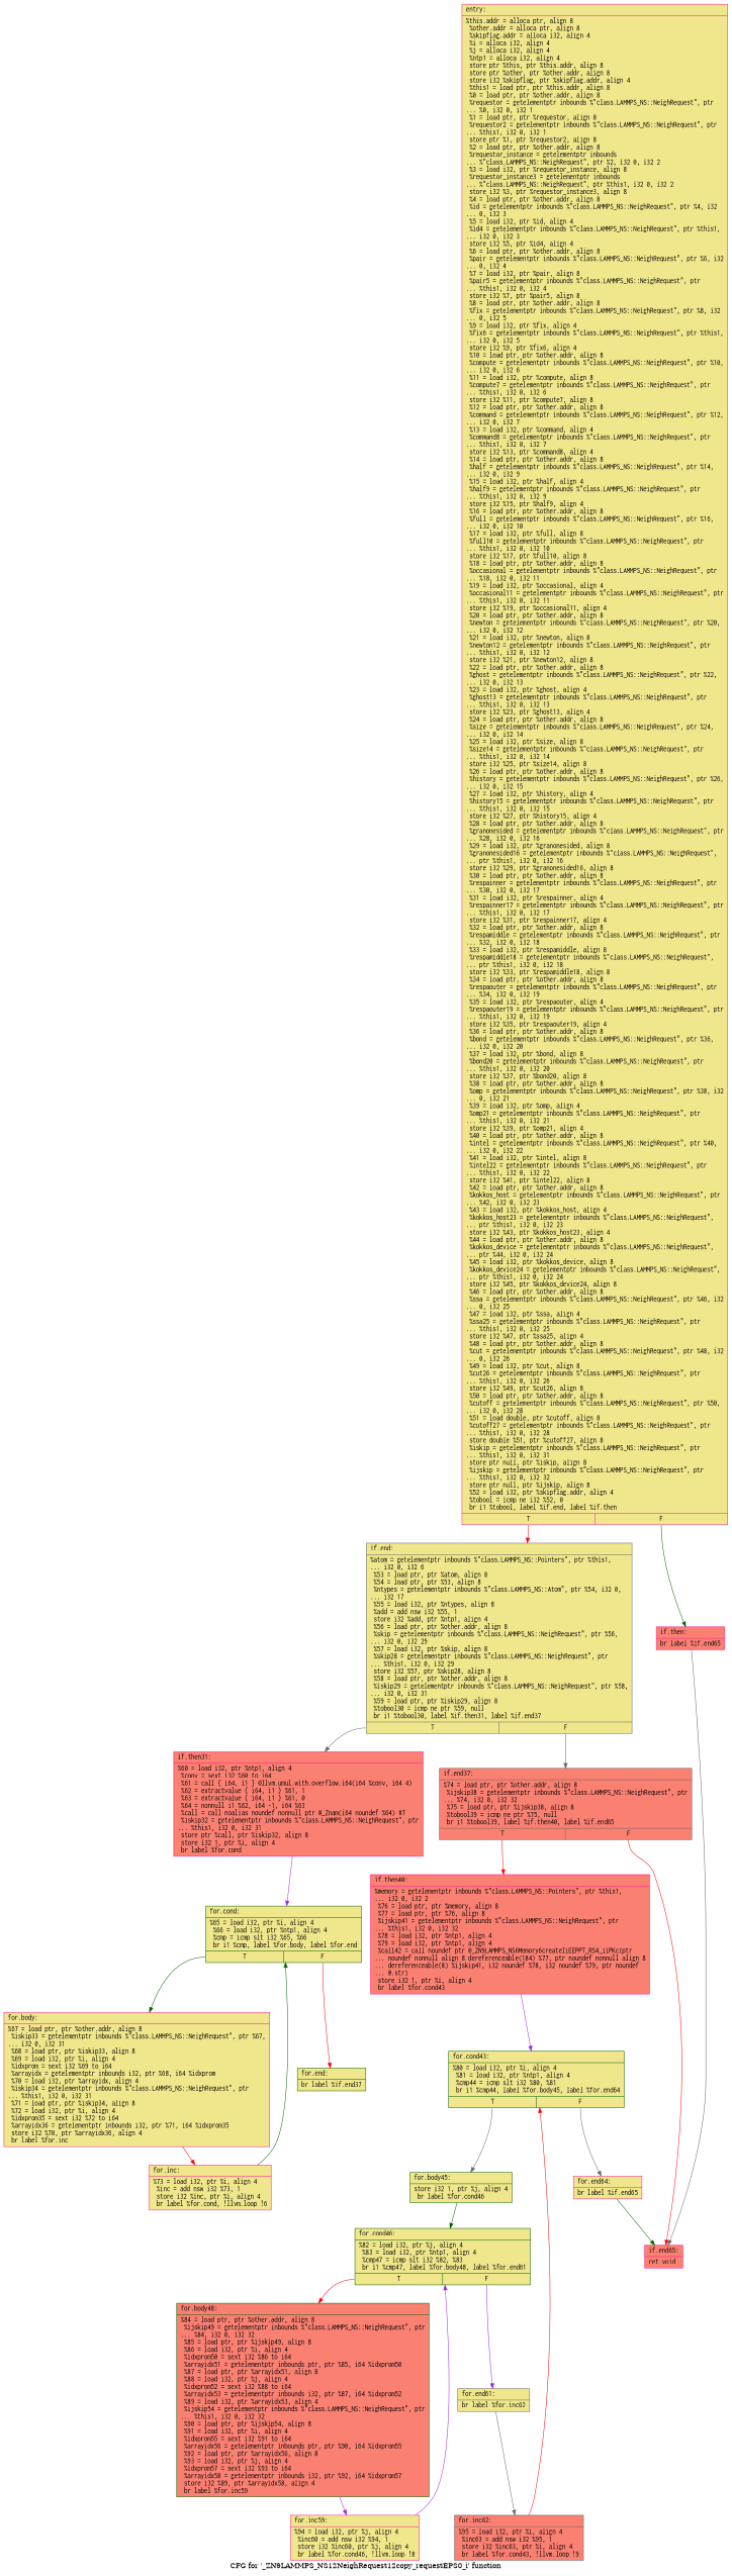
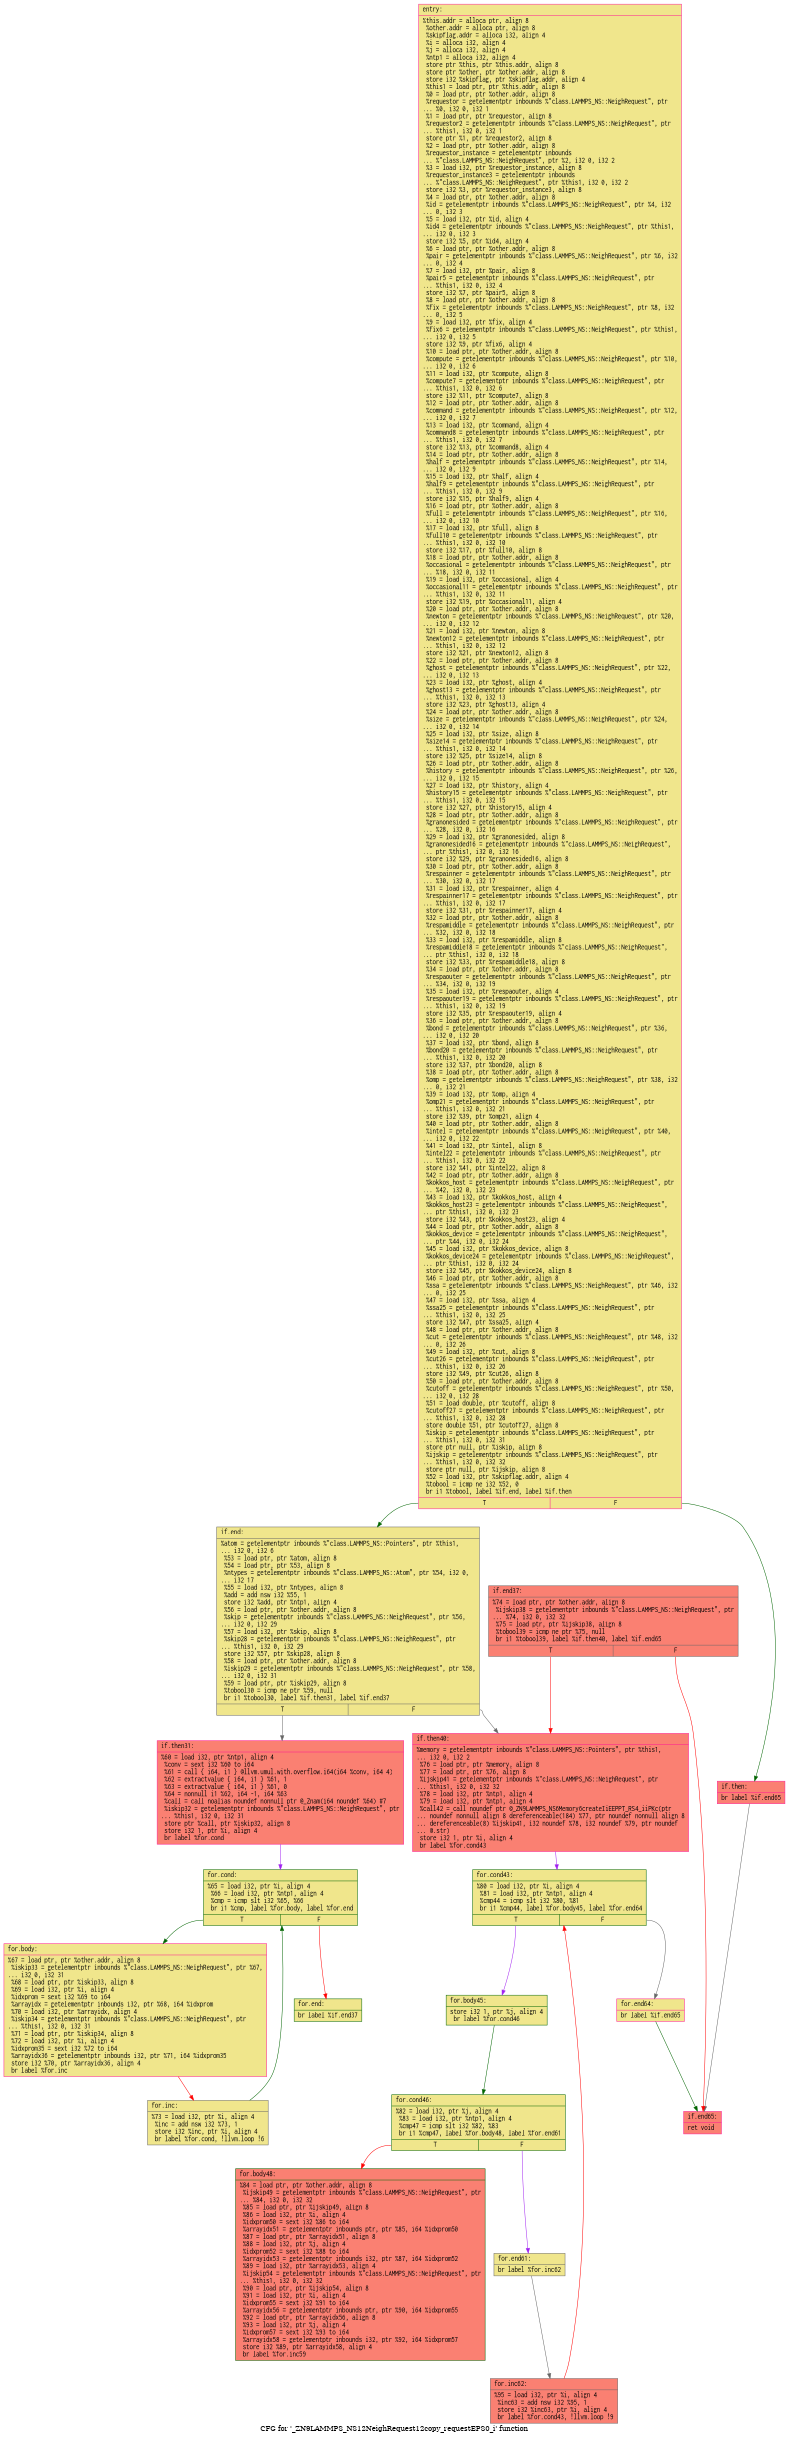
  digraph {
    label="CFG for '_ZN9LAMMPS_NS12NeighRequest12copy_requestEPS0_i' function"
    node [color=deeppink fillcolor=khaki fontname=Courier shape=record style=filled]
    edge [color=darkgreen]
    n1 [label="{entry:\l|  %this.addr = alloca ptr, align 8\l  %other.addr = alloca ptr, align 8\l  %skipflag.addr = alloca i32, align 4\l  %i = alloca i32, align 4\l  %j = alloca i32, align 4\l  %ntp1 = alloca i32, align 4\l  store ptr %this, ptr %this.addr, align 8\l  store ptr %other, ptr %other.addr, align 8\l  store i32 %skipflag, ptr %skipflag.addr, align 4\l  %this1 = load ptr, ptr %this.addr, align 8\l  %0 = load ptr, ptr %other.addr, align 8\l  %requestor = getelementptr inbounds %\"class.LAMMPS_NS::NeighRequest\", ptr\l... %0, i32 0, i32 1\l  %1 = load ptr, ptr %requestor, align 8\l  %requestor2 = getelementptr inbounds %\"class.LAMMPS_NS::NeighRequest\", ptr\l... %this1, i32 0, i32 1\l  store ptr %1, ptr %requestor2, align 8\l  %2 = load ptr, ptr %other.addr, align 8\l  %requestor_instance = getelementptr inbounds\l... %\"class.LAMMPS_NS::NeighRequest\", ptr %2, i32 0, i32 2\l  %3 = load i32, ptr %requestor_instance, align 8\l  %requestor_instance3 = getelementptr inbounds\l... %\"class.LAMMPS_NS::NeighRequest\", ptr %this1, i32 0, i32 2\l  store i32 %3, ptr %requestor_instance3, align 8\l  %4 = load ptr, ptr %other.addr, align 8\l  %id = getelementptr inbounds %\"class.LAMMPS_NS::NeighRequest\", ptr %4, i32\l... 0, i32 3\l  %5 = load i32, ptr %id, align 4\l  %id4 = getelementptr inbounds %\"class.LAMMPS_NS::NeighRequest\", ptr %this1,\l... i32 0, i32 3\l  store i32 %5, ptr %id4, align 4\l  %6 = load ptr, ptr %other.addr, align 8\l  %pair = getelementptr inbounds %\"class.LAMMPS_NS::NeighRequest\", ptr %6, i32\l... 0, i32 4\l  %7 = load i32, ptr %pair, align 8\l  %pair5 = getelementptr inbounds %\"class.LAMMPS_NS::NeighRequest\", ptr\l... %this1, i32 0, i32 4\l  store i32 %7, ptr %pair5, align 8\l  %8 = load ptr, ptr %other.addr, align 8\l  %fix = getelementptr inbounds %\"class.LAMMPS_NS::NeighRequest\", ptr %8, i32\l... 0, i32 5\l  %9 = load i32, ptr %fix, align 4\l  %fix6 = getelementptr inbounds %\"class.LAMMPS_NS::NeighRequest\", ptr %this1,\l... i32 0, i32 5\l  store i32 %9, ptr %fix6, align 4\l  %10 = load ptr, ptr %other.addr, align 8\l  %compute = getelementptr inbounds %\"class.LAMMPS_NS::NeighRequest\", ptr %10,\l... i32 0, i32 6\l  %11 = load i32, ptr %compute, align 8\l  %compute7 = getelementptr inbounds %\"class.LAMMPS_NS::NeighRequest\", ptr\l... %this1, i32 0, i32 6\l  store i32 %11, ptr %compute7, align 8\l  %12 = load ptr, ptr %other.addr, align 8\l  %command = getelementptr inbounds %\"class.LAMMPS_NS::NeighRequest\", ptr %12,\l... i32 0, i32 7\l  %13 = load i32, ptr %command, align 4\l  %command8 = getelementptr inbounds %\"class.LAMMPS_NS::NeighRequest\", ptr\l... %this1, i32 0, i32 7\l  store i32 %13, ptr %command8, align 4\l  %14 = load ptr, ptr %other.addr, align 8\l  %half = getelementptr inbounds %\"class.LAMMPS_NS::NeighRequest\", ptr %14,\l... i32 0, i32 9\l  %15 = load i32, ptr %half, align 4\l  %half9 = getelementptr inbounds %\"class.LAMMPS_NS::NeighRequest\", ptr\l... %this1, i32 0, i32 9\l  store i32 %15, ptr %half9, align 4\l  %16 = load ptr, ptr %other.addr, align 8\l  %full = getelementptr inbounds %\"class.LAMMPS_NS::NeighRequest\", ptr %16,\l... i32 0, i32 10\l  %17 = load i32, ptr %full, align 8\l  %full10 = getelementptr inbounds %\"class.LAMMPS_NS::NeighRequest\", ptr\l... %this1, i32 0, i32 10\l  store i32 %17, ptr %full10, align 8\l  %18 = load ptr, ptr %other.addr, align 8\l  %occasional = getelementptr inbounds %\"class.LAMMPS_NS::NeighRequest\", ptr\l... %18, i32 0, i32 11\l  %19 = load i32, ptr %occasional, align 4\l  %occasional11 = getelementptr inbounds %\"class.LAMMPS_NS::NeighRequest\", ptr\l... %this1, i32 0, i32 11\l  store i32 %19, ptr %occasional11, align 4\l  %20 = load ptr, ptr %other.addr, align 8\l  %newton = getelementptr inbounds %\"class.LAMMPS_NS::NeighRequest\", ptr %20,\l... i32 0, i32 12\l  %21 = load i32, ptr %newton, align 8\l  %newton12 = getelementptr inbounds %\"class.LAMMPS_NS::NeighRequest\", ptr\l... %this1, i32 0, i32 12\l  store i32 %21, ptr %newton12, align 8\l  %22 = load ptr, ptr %other.addr, align 8\l  %ghost = getelementptr inbounds %\"class.LAMMPS_NS::NeighRequest\", ptr %22,\l... i32 0, i32 13\l  %23 = load i32, ptr %ghost, align 4\l  %ghost13 = getelementptr inbounds %\"class.LAMMPS_NS::NeighRequest\", ptr\l... %this1, i32 0, i32 13\l  store i32 %23, ptr %ghost13, align 4\l  %24 = load ptr, ptr %other.addr, align 8\l  %size = getelementptr inbounds %\"class.LAMMPS_NS::NeighRequest\", ptr %24,\l... i32 0, i32 14\l  %25 = load i32, ptr %size, align 8\l  %size14 = getelementptr inbounds %\"class.LAMMPS_NS::NeighRequest\", ptr\l... %this1, i32 0, i32 14\l  store i32 %25, ptr %size14, align 8\l  %26 = load ptr, ptr %other.addr, align 8\l  %history = getelementptr inbounds %\"class.LAMMPS_NS::NeighRequest\", ptr %26,\l... i32 0, i32 15\l  %27 = load i32, ptr %history, align 4\l  %history15 = getelementptr inbounds %\"class.LAMMPS_NS::NeighRequest\", ptr\l... %this1, i32 0, i32 15\l  store i32 %27, ptr %history15, align 4\l  %28 = load ptr, ptr %other.addr, align 8\l  %granonesided = getelementptr inbounds %\"class.LAMMPS_NS::NeighRequest\", ptr\l... %28, i32 0, i32 16\l  %29 = load i32, ptr %granonesided, align 8\l  %granonesided16 = getelementptr inbounds %\"class.LAMMPS_NS::NeighRequest\",\l... ptr %this1, i32 0, i32 16\l  store i32 %29, ptr %granonesided16, align 8\l  %30 = load ptr, ptr %other.addr, align 8\l  %respainner = getelementptr inbounds %\"class.LAMMPS_NS::NeighRequest\", ptr\l... %30, i32 0, i32 17\l  %31 = load i32, ptr %respainner, align 4\l  %respainner17 = getelementptr inbounds %\"class.LAMMPS_NS::NeighRequest\", ptr\l... %this1, i32 0, i32 17\l  store i32 %31, ptr %respainner17, align 4\l  %32 = load ptr, ptr %other.addr, align 8\l  %respamiddle = getelementptr inbounds %\"class.LAMMPS_NS::NeighRequest\", ptr\l... %32, i32 0, i32 18\l  %33 = load i32, ptr %respamiddle, align 8\l  %respamiddle18 = getelementptr inbounds %\"class.LAMMPS_NS::NeighRequest\",\l... ptr %this1, i32 0, i32 18\l  store i32 %33, ptr %respamiddle18, align 8\l  %34 = load ptr, ptr %other.addr, align 8\l  %respaouter = getelementptr inbounds %\"class.LAMMPS_NS::NeighRequest\", ptr\l... %34, i32 0, i32 19\l  %35 = load i32, ptr %respaouter, align 4\l  %respaouter19 = getelementptr inbounds %\"class.LAMMPS_NS::NeighRequest\", ptr\l... %this1, i32 0, i32 19\l  store i32 %35, ptr %respaouter19, align 4\l  %36 = load ptr, ptr %other.addr, align 8\l  %bond = getelementptr inbounds %\"class.LAMMPS_NS::NeighRequest\", ptr %36,\l... i32 0, i32 20\l  %37 = load i32, ptr %bond, align 8\l  %bond20 = getelementptr inbounds %\"class.LAMMPS_NS::NeighRequest\", ptr\l... %this1, i32 0, i32 20\l  store i32 %37, ptr %bond20, align 8\l  %38 = load ptr, ptr %other.addr, align 8\l  %omp = getelementptr inbounds %\"class.LAMMPS_NS::NeighRequest\", ptr %38, i32\l... 0, i32 21\l  %39 = load i32, ptr %omp, align 4\l  %omp21 = getelementptr inbounds %\"class.LAMMPS_NS::NeighRequest\", ptr\l... %this1, i32 0, i32 21\l  store i32 %39, ptr %omp21, align 4\l  %40 = load ptr, ptr %other.addr, align 8\l  %intel = getelementptr inbounds %\"class.LAMMPS_NS::NeighRequest\", ptr %40,\l... i32 0, i32 22\l  %41 = load i32, ptr %intel, align 8\l  %intel22 = getelementptr inbounds %\"class.LAMMPS_NS::NeighRequest\", ptr\l... %this1, i32 0, i32 22\l  store i32 %41, ptr %intel22, align 8\l  %42 = load ptr, ptr %other.addr, align 8\l  %kokkos_host = getelementptr inbounds %\"class.LAMMPS_NS::NeighRequest\", ptr\l... %42, i32 0, i32 23\l  %43 = load i32, ptr %kokkos_host, align 4\l  %kokkos_host23 = getelementptr inbounds %\"class.LAMMPS_NS::NeighRequest\",\l... ptr %this1, i32 0, i32 23\l  store i32 %43, ptr %kokkos_host23, align 4\l  %44 = load ptr, ptr %other.addr, align 8\l  %kokkos_device = getelementptr inbounds %\"class.LAMMPS_NS::NeighRequest\",\l... ptr %44, i32 0, i32 24\l  %45 = load i32, ptr %kokkos_device, align 8\l  %kokkos_device24 = getelementptr inbounds %\"class.LAMMPS_NS::NeighRequest\",\l... ptr %this1, i32 0, i32 24\l  store i32 %45, ptr %kokkos_device24, align 8\l  %46 = load ptr, ptr %other.addr, align 8\l  %ssa = getelementptr inbounds %\"class.LAMMPS_NS::NeighRequest\", ptr %46, i32\l... 0, i32 25\l  %47 = load i32, ptr %ssa, align 4\l  %ssa25 = getelementptr inbounds %\"class.LAMMPS_NS::NeighRequest\", ptr\l... %this1, i32 0, i32 25\l  store i32 %47, ptr %ssa25, align 4\l  %48 = load ptr, ptr %other.addr, align 8\l  %cut = getelementptr inbounds %\"class.LAMMPS_NS::NeighRequest\", ptr %48, i32\l... 0, i32 26\l  %49 = load i32, ptr %cut, align 8\l  %cut26 = getelementptr inbounds %\"class.LAMMPS_NS::NeighRequest\", ptr\l... %this1, i32 0, i32 26\l  store i32 %49, ptr %cut26, align 8\l  %50 = load ptr, ptr %other.addr, align 8\l  %cutoff = getelementptr inbounds %\"class.LAMMPS_NS::NeighRequest\", ptr %50,\l... i32 0, i32 28\l  %51 = load double, ptr %cutoff, align 8\l  %cutoff27 = getelementptr inbounds %\"class.LAMMPS_NS::NeighRequest\", ptr\l... %this1, i32 0, i32 28\l  store double %51, ptr %cutoff27, align 8\l  %iskip = getelementptr inbounds %\"class.LAMMPS_NS::NeighRequest\", ptr\l... %this1, i32 0, i32 31\l  store ptr null, ptr %iskip, align 8\l  %ijskip = getelementptr inbounds %\"class.LAMMPS_NS::NeighRequest\", ptr\l... %this1, i32 0, i32 32\l  store ptr null, ptr %ijskip, align 8\l  %52 = load i32, ptr %skipflag.addr, align 4\l  %tobool = icmp ne i32 %52, 0\l  br i1 %tobool, label %if.end, label %if.then\l|{<s0>T|<s1>F}}"]
    n2 [color=gray40 label="{if.end:\l|  %atom = getelementptr inbounds %\"class.LAMMPS_NS::Pointers\", ptr %this1,\l... i32 0, i32 6\l  %53 = load ptr, ptr %atom, align 8\l  %54 = load ptr, ptr %53, align 8\l  %ntypes = getelementptr inbounds %\"class.LAMMPS_NS::Atom\", ptr %54, i32 0,\l... i32 17\l  %55 = load i32, ptr %ntypes, align 8\l  %add = add nsw i32 %55, 1\l  store i32 %add, ptr %ntp1, align 4\l  %56 = load ptr, ptr %other.addr, align 8\l  %skip = getelementptr inbounds %\"class.LAMMPS_NS::NeighRequest\", ptr %56,\l... i32 0, i32 29\l  %57 = load i32, ptr %skip, align 8\l  %skip28 = getelementptr inbounds %\"class.LAMMPS_NS::NeighRequest\", ptr\l... %this1, i32 0, i32 29\l  store i32 %57, ptr %skip28, align 8\l  %58 = load ptr, ptr %other.addr, align 8\l  %iskip29 = getelementptr inbounds %\"class.LAMMPS_NS::NeighRequest\", ptr %58,\l... i32 0, i32 31\l  %59 = load ptr, ptr %iskip29, align 8\l  %tobool30 = icmp ne ptr %59, null\l  br i1 %tobool30, label %if.then31, label %if.end37\l|{<s0>T|<s1>F}}"]
    n3 [fillcolor=salmon label="{if.then:\l|  br label %if.end65\l}"]
    n4 [fillcolor=salmon label="{if.then31:\l|  %60 = load i32, ptr %ntp1, align 4\l  %conv = sext i32 %60 to i64\l  %61 = call \{ i64, i1 \} @llvm.umul.with.overflow.i64(i64 %conv, i64 4)\l  %62 = extractvalue \{ i64, i1 \} %61, 1\l  %63 = extractvalue \{ i64, i1 \} %61, 0\l  %64 = nonnull i1 %62, i64 -1, i64 %63\l  %call = call noalias noundef nonnull ptr @_Znam(i64 noundef %64) #7\l  %iskip32 = getelementptr inbounds %\"class.LAMMPS_NS::NeighRequest\", ptr\l... %this1, i32 0, i32 31\l  store ptr %call, ptr %iskip32, align 8\l  store i32 1, ptr %i, align 4\l  br label %for.cond\l}"]
    n5 [color=gray40 fillcolor=salmon label="{if.end37:\l|  %74 = load ptr, ptr %other.addr, align 8\l  %ijskip38 = getelementptr inbounds %\"class.LAMMPS_NS::NeighRequest\", ptr\l... %74, i32 0, i32 32\l  %75 = load ptr, ptr %ijskip38, align 8\l  %tobool39 = icmp ne ptr %75, null\l  br i1 %tobool39, label %if.then40, label %if.end65\l|{<s0>T|<s1>F}}"]
    n6 [fillcolor=salmon label="{if.end65:\l|  ret void\l}"]
    n7 [color=darkgreen label="{for.cond:\l|  %65 = load i32, ptr %i, align 4\l  %66 = load i32, ptr %ntp1, align 4\l  %cmp = icmp slt i32 %65, %66\l  br i1 %cmp, label %for.body, label %for.end\l|{<s0>T|<s1>F}}"]
    n8 [fillcolor=salmon label="{if.then40:\l|  %memory = getelementptr inbounds %\"class.LAMMPS_NS::Pointers\", ptr %this1,\l... i32 0, i32 2\l  %76 = load ptr, ptr %memory, align 8\l  %77 = load ptr, ptr %76, align 8\l  %ijskip41 = getelementptr inbounds %\"class.LAMMPS_NS::NeighRequest\", ptr\l... %this1, i32 0, i32 32\l  %78 = load i32, ptr %ntp1, align 4\l  %79 = load i32, ptr %ntp1, align 4\l  %call42 = call noundef ptr @_ZN9LAMMPS_NS6Memory6createIiEEPPT_RS4_iiPKc(ptr\l... noundef nonnull align 8 dereferenceable(184) %77, ptr noundef nonnull align 8\l... dereferenceable(8) %ijskip41, i32 noundef %78, i32 noundef %79, ptr noundef\l... @.str)\l  store i32 1, ptr %i, align 4\l  br label %for.cond43\l}"]
    n9 [label="{for.body:\l|  %67 = load ptr, ptr %other.addr, align 8\l  %iskip33 = getelementptr inbounds %\"class.LAMMPS_NS::NeighRequest\", ptr %67,\l... i32 0, i32 31\l  %68 = load ptr, ptr %iskip33, align 8\l  %69 = load i32, ptr %i, align 4\l  %idxprom = sext i32 %69 to i64\l  %arrayidx = getelementptr inbounds i32, ptr %68, i64 %idxprom\l  %70 = load i32, ptr %arrayidx, align 4\l  %iskip34 = getelementptr inbounds %\"class.LAMMPS_NS::NeighRequest\", ptr\l... %this1, i32 0, i32 31\l  %71 = load ptr, ptr %iskip34, align 8\l  %72 = load i32, ptr %i, align 4\l  %idxprom35 = sext i32 %72 to i64\l  %arrayidx36 = getelementptr inbounds i32, ptr %71, i64 %idxprom35\l  store i32 %70, ptr %arrayidx36, align 4\l  br label %for.inc\l}"]
    n10 [color=darkgreen label="{for.end:\l|  br label %if.end37\l}"]
    n11 [color=darkgreen label="{for.cond43:\l|  %80 = load i32, ptr %i, align 4\l  %81 = load i32, ptr %ntp1, align 4\l  %cmp44 = icmp slt i32 %80, %81\l  br i1 %cmp44, label %for.body45, label %for.end64\l|{<s0>T|<s1>F}}"]
-   n12 [label="{for.inc:\l|  %73 = load i32, ptr %i, align 4\l  %inc = add nsw i32 %73, 1\l  store i32 %inc, ptr %i, align 4\l  br label %for.cond, !llvm.loop !6\l}"]
+   n12 [color=gray40 label="{for.inc:\l|  %73 = load i32, ptr %i, align 4\l  %inc = add nsw i32 %73, 1\l  store i32 %inc, ptr %i, align 4\l  br label %for.cond, !llvm.loop !6\l}"]
    n13 [color=darkgreen label="{for.body45:\l|  store i32 1, ptr %j, align 4\l  br label %for.cond46\l}"]
    n14 [label="{for.end64:\l|  br label %if.end65\l}"]
    n15 [color=darkgreen label="{for.cond46:\l|  %82 = load i32, ptr %j, align 4\l  %83 = load i32, ptr %ntp1, align 4\l  %cmp47 = icmp slt i32 %82, %83\l  br i1 %cmp47, label %for.body48, label %for.end61\l|{<s0>T|<s1>F}}"]
    n16 [color=darkgreen fillcolor=salmon label="{for.body48:\l|  %84 = load ptr, ptr %other.addr, align 8\l  %ijskip49 = getelementptr inbounds %\"class.LAMMPS_NS::NeighRequest\", ptr\l... %84, i32 0, i32 32\l  %85 = load ptr, ptr %ijskip49, align 8\l  %86 = load i32, ptr %i, align 4\l  %idxprom50 = sext i32 %86 to i64\l  %arrayidx51 = getelementptr inbounds ptr, ptr %85, i64 %idxprom50\l  %87 = load ptr, ptr %arrayidx51, align 8\l  %88 = load i32, ptr %j, align 4\l  %idxprom52 = sext i32 %88 to i64\l  %arrayidx53 = getelementptr inbounds i32, ptr %87, i64 %idxprom52\l  %89 = load i32, ptr %arrayidx53, align 4\l  %ijskip54 = getelementptr inbounds %\"class.LAMMPS_NS::NeighRequest\", ptr\l... %this1, i32 0, i32 32\l  %90 = load ptr, ptr %ijskip54, align 8\l  %91 = load i32, ptr %i, align 4\l  %idxprom55 = sext i32 %91 to i64\l  %arrayidx56 = getelementptr inbounds ptr, ptr %90, i64 %idxprom55\l  %92 = load ptr, ptr %arrayidx56, align 8\l  %93 = load i32, ptr %j, align 4\l  %idxprom57 = sext i32 %93 to i64\l  %arrayidx58 = getelementptr inbounds i32, ptr %92, i64 %idxprom57\l  store i32 %89, ptr %arrayidx58, align 4\l  br label %for.inc59\l}"]
    n17 [color=gray40 label="{for.end61:\l|  br label %for.inc62\l}"]
-   n18 [label="{for.inc59:\l|  %94 = load i32, ptr %j, align 4\l  %inc60 = add nsw i32 %94, 1\l  store i32 %inc60, ptr %j, align 4\l  br label %for.cond46, !llvm.loop !8\l}"]
    n19 [color=gray40 fillcolor=salmon label="{for.inc62:\l|  %95 = load i32, ptr %i, align 4\l  %inc63 = add nsw i32 %95, 1\l  store i32 %inc63, ptr %i, align 4\l  br label %for.cond43, !llvm.loop !9\l}"]
-   n1 -> n2 [color=red tailport=s0]
+   n1 -> n2 [tailport=s0]
    n1 -> n3 [tailport=s1]
    n2 -> n4 [color=gray40 tailport=s0]
-   n2 -> n5 [color=gray40 tailport=s1]
+   n2 -> n8 [color=gray40 tailport=s1]
    n3 -> n6 [color=gray40]
    n4 -> n7 [color=purple]
    n5 -> n6 [color=red tailport=s1]
    n5 -> n8 [color=red tailport=s0]
    n7 -> n9 [tailport=s0]
    n7 -> n10 [color=red tailport=s1]
    n8 -> n11 [color=purple]
    n9 -> n12 [color=red]
-   n11 -> n13 [color=gray40 tailport=s0]
+   n11 -> n13 [color=purple tailport=s0]
    n11 -> n14 [color=gray40 tailport=s1]
    n12 -> n7
    n13 -> n15
    n14 -> n6
    n15 -> n16 [color=red tailport=s0]
    n15 -> n17 [color=purple tailport=s1]
-   n16 -> n18 [color=purple]
    n17 -> n19 [color=gray40]
-   n18 -> n15 [color=purple]
    n19 -> n11 [color=red]
  }
